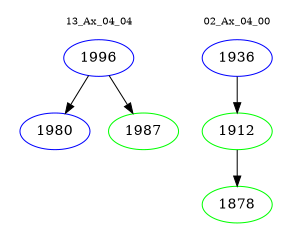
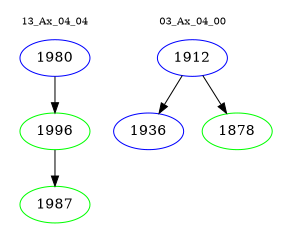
  digraph {
    node [color=blue]
    edge [color=black]
    n1 [label=1980]
-   n2 [label=1996]
+   n2 [color=green label=1996]
    n3 [color=green label=1987]
    n4 [label=1936]
-   n5 [color=green label=1912]
+   n5 [label=1912]
    n6 [color=green label=1878]
    subgraph cluster_1 {
      color=white
      fontsize=10
      label="13_Ax_04_04"
      n1
      n2
      n3
    }
    subgraph cluster_2 {
      color=white
      fontsize=10
-     label="02_Ax_04_00"
+     label="03_Ax_04_00"
      n4
      n5
      n6
    }
-   n2 -> n1
+   n1 -> n2
    n2 -> n3
-   n4 -> n5
+   n5 -> n4
    n5 -> n6
  }
